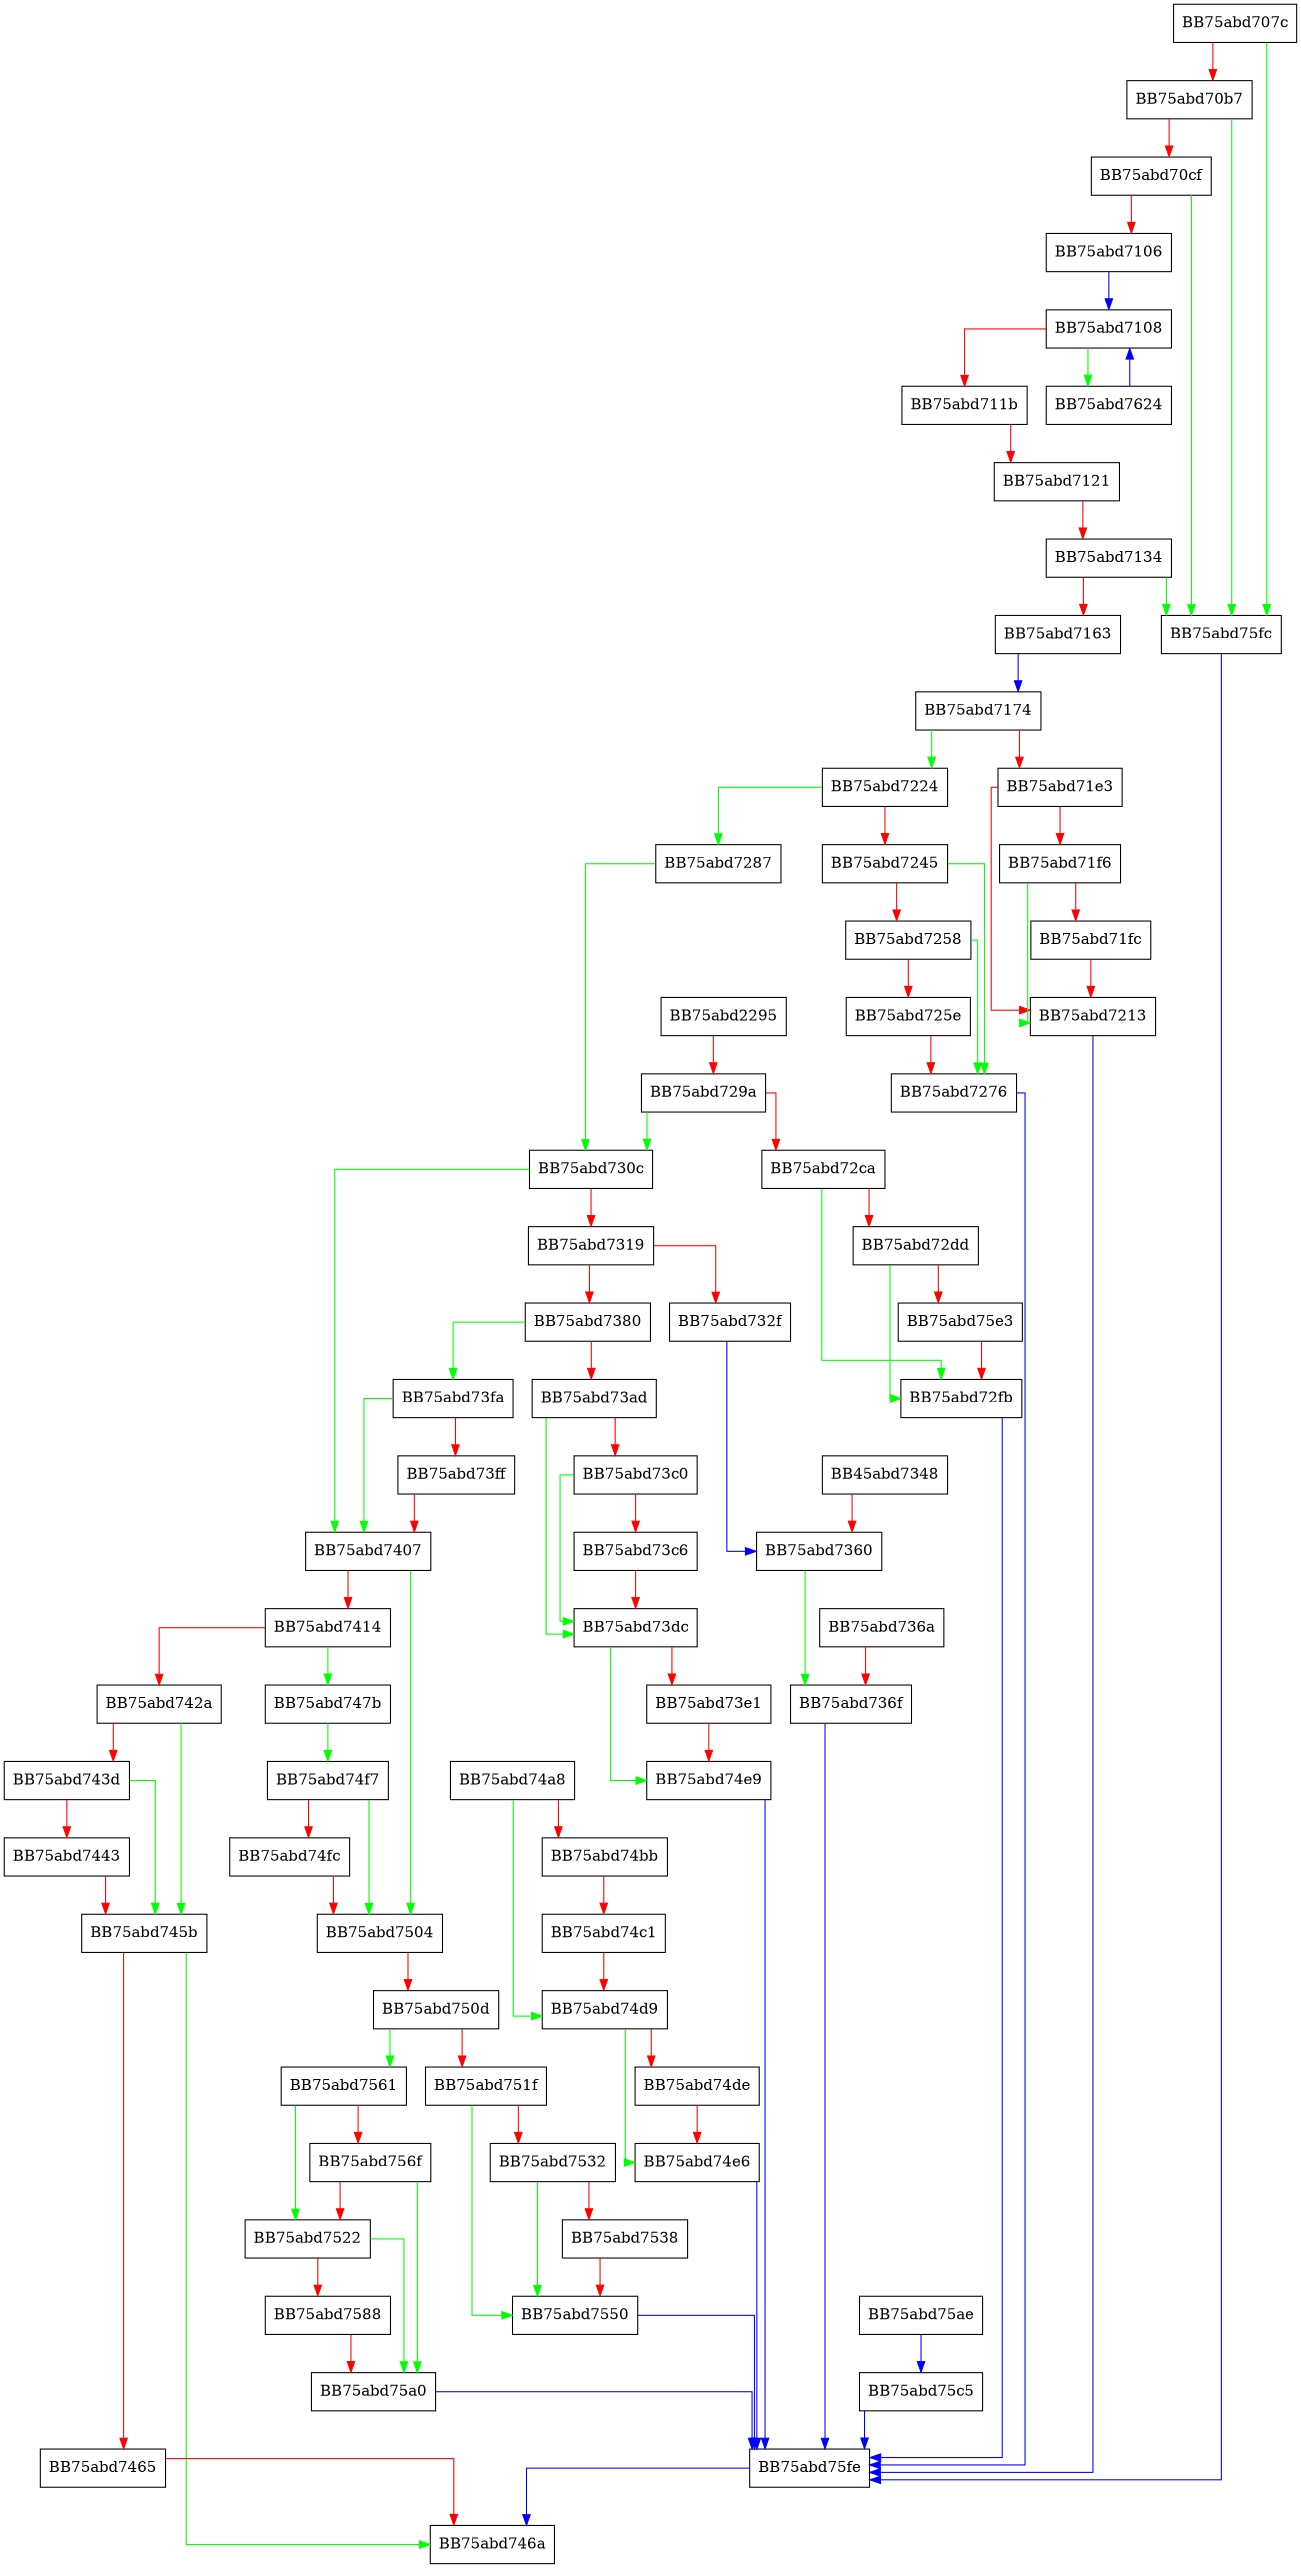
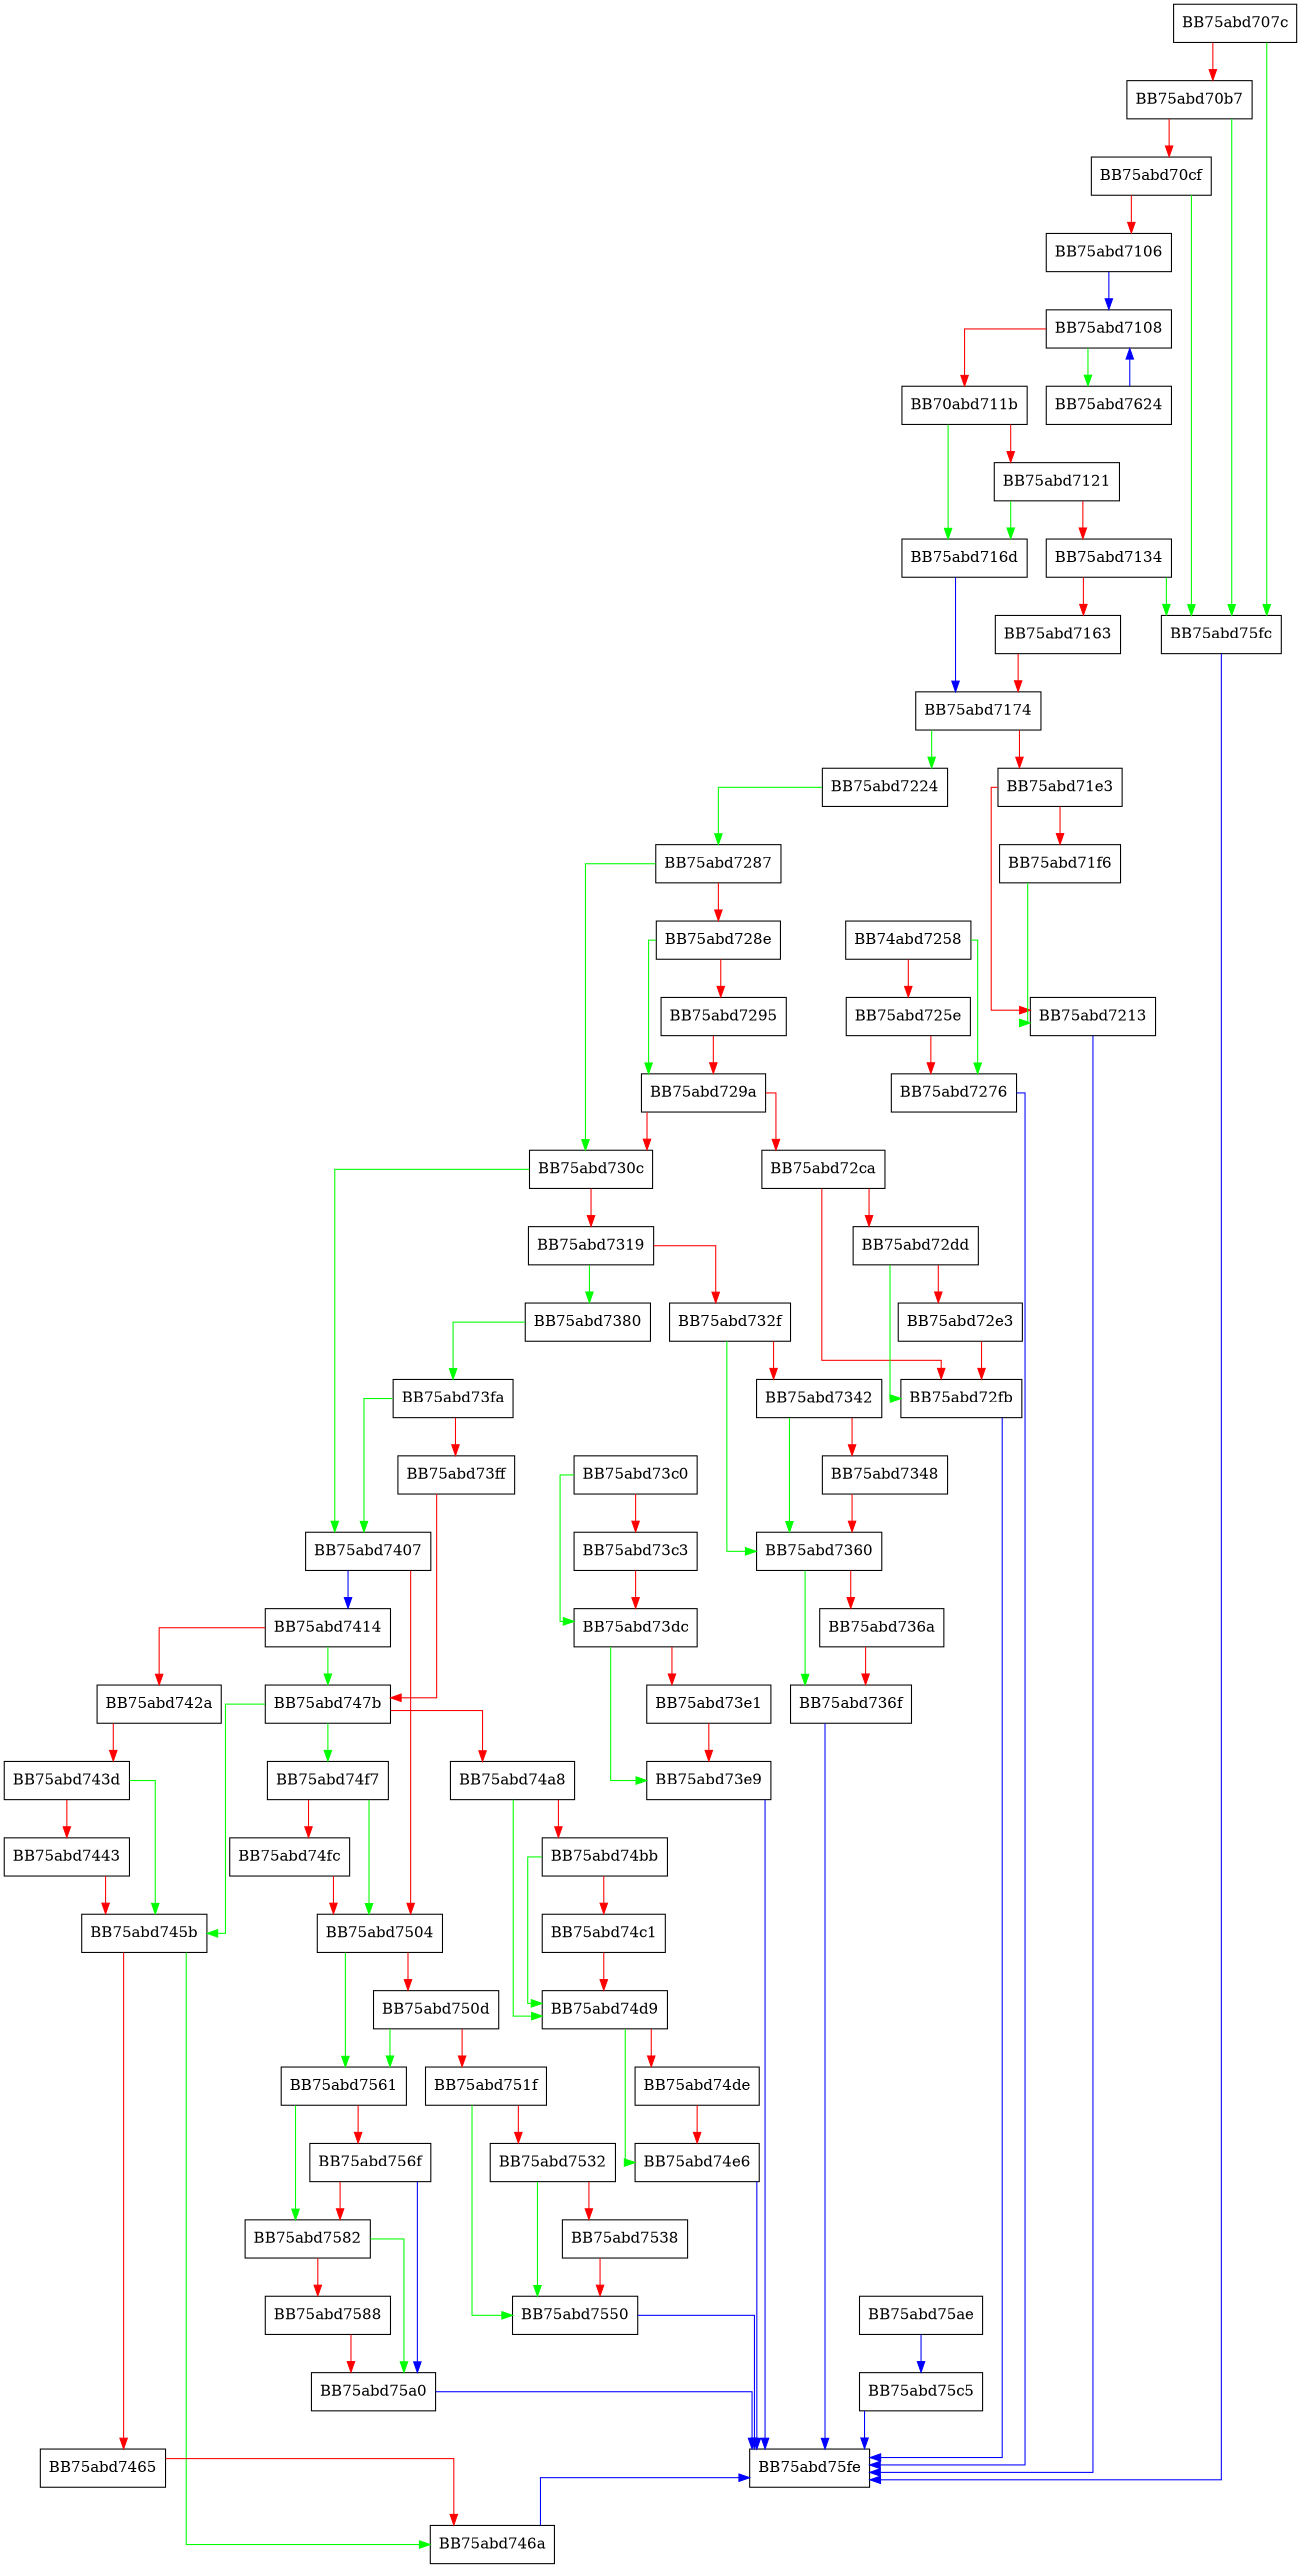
  digraph {
    splines=ortho
    node [shape=box]
    edge [color=red]
    BB75abd707c
    BB75abd75fc
    BB75abd70b7
    BB75abd75fe
    BB75abd70cf
    BB75abd7106
    BB75abd7108
    BB75abd7624
-   BB75abd711b
+   BB75abd711b [label=BB70abd711b]
+   BB75abd716d
    BB75abd7121
    BB75abd7174
    BB75abd7134
    BB75abd7224
    BB75abd71e3
    BB75abd7163
    BB75abd7287
-   BB75abd7245
    BB75abd7213
    BB75abd71f6
    BB75abd730c
+   BB75abd728e
    BB75abd7276
-   BB75abd7258
-   BB75abd71fc
+   BB75abd7258 [label=BB74abd7258]
    BB75abd7407
    BB75abd7319
    BB75abd729a
-   BB75abd7295 [label=BB75abd2295]
+   BB75abd7295
    BB75abd725e
    BB75abd7504
    BB75abd7414
    BB75abd7380
    BB75abd732f
    BB75abd72ca
    BB75abd72fb
    BB75abd72dd
-   BB75abd72e3 [label=BB75abd75e3]
+   BB75abd72e3
    BB75abd7561
    BB75abd750d
    BB75abd747b
    BB75abd742a
    BB75abd73fa
-   BB75abd73ad
    BB75abd7360
+   BB75abd7342
    BB75abd73ff
    BB75abd73dc
    BB75abd73c0
    BB75abd736f
    BB75abd736a
-   BB75abd7348 [label=BB45abd7348]
-   BB75abd73e9 [label=BB75abd74e9]
+   BB75abd7348
+   BB75abd73e9
    BB75abd73e1
-   BB75abd73c6
+   BB75abd73c6 [label=BB75abd73c3]
    BB75abd756f
-   BB75abd7582 [label=BB75abd7522]
+   BB75abd7582
    BB75abd751f
    BB75abd74f7
    BB75abd74a8
    BB75abd745b
    BB75abd743d
    BB75abd74fc
    BB75abd74d9
    BB75abd74bb
    BB75abd746a
    BB75abd7465
    BB75abd7443
    BB75abd74e6
    BB75abd74de
    BB75abd74c1
    BB75abd75ae
    BB75abd75c5
    BB75abd75a0
    BB75abd7550
    BB75abd7532
    BB75abd7538
    BB75abd7588
    BB75abd707c -> BB75abd75fc [color=green]
    BB75abd707c -> BB75abd70b7
    BB75abd75fc -> BB75abd75fe [color=blue]
    BB75abd70b7 -> BB75abd75fc [color=green]
    BB75abd70b7 -> BB75abd70cf
    BB75abd70cf -> BB75abd75fc [color=green]
    BB75abd70cf -> BB75abd7106
    BB75abd7106 -> BB75abd7108 [color=blue]
    BB75abd7108 -> BB75abd7624 [color=green]
    BB75abd7108 -> BB75abd711b
    BB75abd7624 -> BB75abd7108 [color=blue]
+   BB75abd711b -> BB75abd716d [color=green]
    BB75abd711b -> BB75abd7121
+   BB75abd716d -> BB75abd7174 [color=blue]
+   BB75abd7121 -> BB75abd716d [color=green]
    BB75abd7121 -> BB75abd7134
    BB75abd7174 -> BB75abd7224 [color=green]
    BB75abd7174 -> BB75abd71e3
    BB75abd7134 -> BB75abd75fc [color=green]
    BB75abd7134 -> BB75abd7163
    BB75abd7224 -> BB75abd7287 [color=green]
-   BB75abd7224 -> BB75abd7245
    BB75abd71e3 -> BB75abd7213
    BB75abd71e3 -> BB75abd71f6
-   BB75abd7163 -> BB75abd7174 [color=blue]
+   BB75abd7163 -> BB75abd7174
    BB75abd7287 -> BB75abd730c [color=green]
-   BB75abd7245 -> BB75abd7276 [color=green]
-   BB75abd7245 -> BB75abd7258
+   BB75abd7287 -> BB75abd728e
    BB75abd7213 -> BB75abd75fe [color=blue]
    BB75abd71f6 -> BB75abd7213 [color=green]
-   BB75abd71f6 -> BB75abd71fc
    BB75abd730c -> BB75abd7407 [color=green]
    BB75abd730c -> BB75abd7319
+   BB75abd728e -> BB75abd729a [color=green]
+   BB75abd728e -> BB75abd7295
    BB75abd7276 -> BB75abd75fe [color=blue]
    BB75abd7258 -> BB75abd7276 [color=green]
    BB75abd7258 -> BB75abd725e
-   BB75abd71fc -> BB75abd7213
-   BB75abd7407 -> BB75abd7504 [color=green]
-   BB75abd7407 -> BB75abd7414
-   BB75abd7319 -> BB75abd7380
+   BB75abd7407 -> BB75abd7504
+   BB75abd7407 -> BB75abd7414 [color=blue]
+   BB75abd7319 -> BB75abd7380 [color=green]
    BB75abd7319 -> BB75abd732f
-   BB75abd729a -> BB75abd730c [color=green]
+   BB75abd729a -> BB75abd730c
    BB75abd729a -> BB75abd72ca
    BB75abd7295 -> BB75abd729a
    BB75abd725e -> BB75abd7276
+   BB75abd7504 -> BB75abd7561 [color=green]
    BB75abd7504 -> BB75abd750d
    BB75abd7414 -> BB75abd747b [color=green]
    BB75abd7414 -> BB75abd742a
    BB75abd7380 -> BB75abd73fa [color=green]
-   BB75abd7380 -> BB75abd73ad
-   BB75abd732f -> BB75abd7360 [color=blue]
-   BB75abd72ca -> BB75abd72fb [color=green]
+   BB75abd732f -> BB75abd7360 [color=green]
+   BB75abd732f -> BB75abd7342
+   BB75abd72ca -> BB75abd72fb
    BB75abd72ca -> BB75abd72dd
    BB75abd72fb -> BB75abd75fe [color=blue]
    BB75abd72dd -> BB75abd72fb [color=green]
    BB75abd72dd -> BB75abd72e3
    BB75abd72e3 -> BB75abd72fb
    BB75abd7561 -> BB75abd756f
    BB75abd7561 -> BB75abd7582 [color=green]
    BB75abd750d -> BB75abd7561 [color=green]
    BB75abd750d -> BB75abd751f
    BB75abd747b -> BB75abd74f7 [color=green]
-   BB75abd742a -> BB75abd745b [color=green]
+   BB75abd747b -> BB75abd74a8
+   BB75abd747b -> BB75abd745b [color=green]
    BB75abd742a -> BB75abd743d
    BB75abd73fa -> BB75abd7407 [color=green]
    BB75abd73fa -> BB75abd73ff
-   BB75abd73ad -> BB75abd73dc [color=green]
-   BB75abd73ad -> BB75abd73c0
    BB75abd7360 -> BB75abd736f [color=green]
-   BB75abd73ff -> BB75abd7407
+   BB75abd7360 -> BB75abd736a
+   BB75abd7342 -> BB75abd7360 [color=green]
+   BB75abd7342 -> BB75abd7348
+   BB75abd73ff -> BB75abd747b
    BB75abd73dc -> BB75abd73e9 [color=green]
    BB75abd73dc -> BB75abd73e1
    BB75abd73c0 -> BB75abd73dc [color=green]
    BB75abd73c0 -> BB75abd73c6
    BB75abd736f -> BB75abd75fe [color=blue]
    BB75abd736a -> BB75abd736f
    BB75abd7348 -> BB75abd7360
    BB75abd73e9 -> BB75abd75fe [color=blue]
    BB75abd73e1 -> BB75abd73e9
    BB75abd73c6 -> BB75abd73dc
    BB75abd756f -> BB75abd7582
-   BB75abd756f -> BB75abd75a0 [color=green]
+   BB75abd756f -> BB75abd75a0 [color=blue]
    BB75abd7582 -> BB75abd75a0 [color=green]
    BB75abd7582 -> BB75abd7588
    BB75abd751f -> BB75abd7550 [color=green]
    BB75abd751f -> BB75abd7532
    BB75abd74f7 -> BB75abd7504 [color=green]
    BB75abd74f7 -> BB75abd74fc
    BB75abd74a8 -> BB75abd74d9 [color=green]
    BB75abd74a8 -> BB75abd74bb
    BB75abd745b -> BB75abd746a [color=green]
    BB75abd745b -> BB75abd7465
    BB75abd743d -> BB75abd745b [color=green]
    BB75abd743d -> BB75abd7443
    BB75abd74fc -> BB75abd7504
    BB75abd74d9 -> BB75abd74e6 [color=green]
    BB75abd74d9 -> BB75abd74de
+   BB75abd74bb -> BB75abd74d9 [color=green]
    BB75abd74bb -> BB75abd74c1
-   BB75abd75fe -> BB75abd746a [color=blue]
+   BB75abd746a -> BB75abd75fe [color=blue]
    BB75abd7465 -> BB75abd746a
    BB75abd7443 -> BB75abd745b
    BB75abd74e6 -> BB75abd75fe [color=blue]
    BB75abd74de -> BB75abd74e6
    BB75abd74c1 -> BB75abd74d9
    BB75abd75ae -> BB75abd75c5 [color=blue]
    BB75abd75c5 -> BB75abd75fe [color=blue]
    BB75abd75a0 -> BB75abd75fe [color=blue]
    BB75abd7550 -> BB75abd75fe [color=blue]
    BB75abd7532 -> BB75abd7550 [color=green]
    BB75abd7532 -> BB75abd7538
    BB75abd7538 -> BB75abd7550
    BB75abd7588 -> BB75abd75a0
  }
